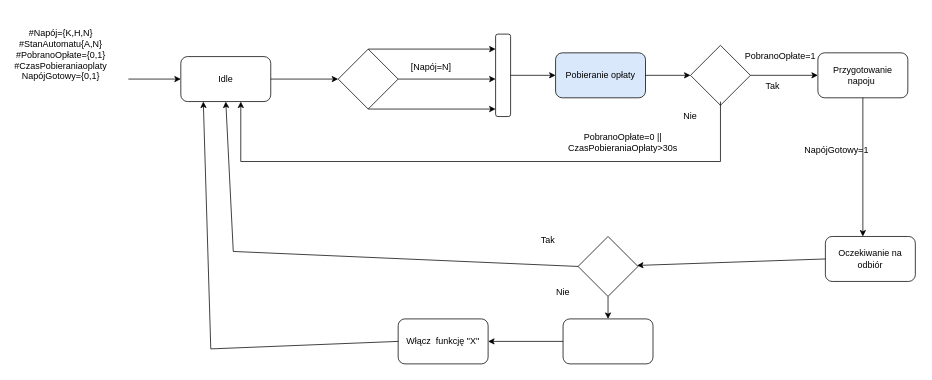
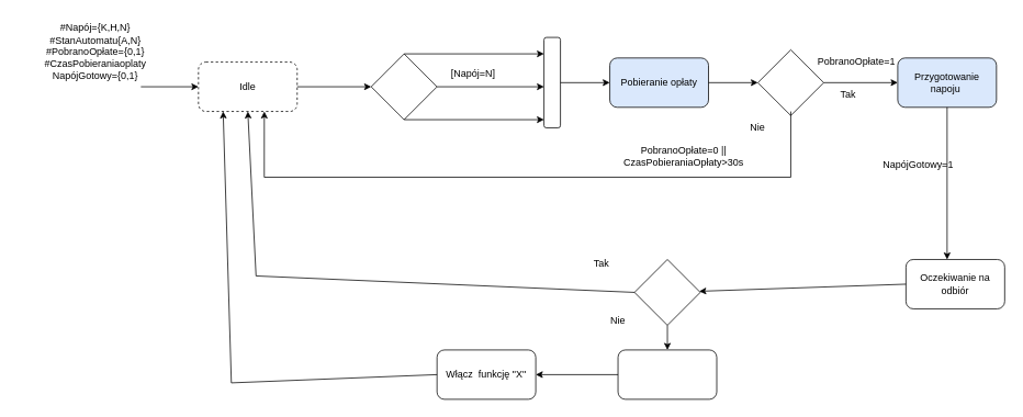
  <mxCell id="0" />
  <mxCell id="1" parent="0" />
- <mxCell id="2" value="Idle" style="rounded=1;whiteSpace=wrap;html=1;" vertex="1" parent="1"><mxGeometry x="240" y="75" width="120" height="60" as="geometry" /></mxCell>
+ <mxCell id="2" value="Idle" style="rounded=1;whiteSpace=wrap;html=1;dashed=1;" vertex="1" parent="1"><mxGeometry x="240" y="75" width="120" height="60" as="geometry" /></mxCell>
  <mxCell id="3" value="" style="endArrow=classic;html=1;rounded=0;entryX=0;entryY=0.5;entryDx=0;entryDy=0;" edge="1" parent="1" target="2"><mxGeometry width="50" height="50" relative="1" as="geometry"><mxPoint x="170" y="105" as="sourcePoint" /><mxPoint x="220" y="55" as="targetPoint" /></mxGeometry></mxCell>
  <mxCell id="4" value="" style="endArrow=classic;html=1;rounded=0;exitX=1;exitY=0.5;exitDx=0;exitDy=0;entryX=0;entryY=0.5;entryDx=0;entryDy=0;" edge="1" parent="1" source="2"><mxGeometry width="50" height="50" relative="1" as="geometry"><mxPoint x="410" y="215" as="sourcePoint" /><mxPoint x="450" y="105" as="targetPoint" /></mxGeometry></mxCell>
  <mxCell id="5" value="" style="rhombus;whiteSpace=wrap;html=1;" vertex="1" parent="1"><mxGeometry x="450" y="65" width="80" height="80" as="geometry" /></mxCell>
  <mxCell id="6" value="" style="endArrow=classic;html=1;rounded=0;exitX=1;exitY=0.5;exitDx=0;exitDy=0;" edge="1" parent="1" source="5"><mxGeometry width="50" height="50" relative="1" as="geometry"><mxPoint x="610" y="105" as="sourcePoint" /><mxPoint x="660" y="105" as="targetPoint" /></mxGeometry></mxCell>
  <mxCell id="7" value="[Napój=N]" style="text;html=1;strokeColor=none;fillColor=none;align=center;verticalAlign=middle;whiteSpace=wrap;rounded=0;" vertex="1" parent="1"><mxGeometry x="544" y="75" width="60" height="30" as="geometry" /></mxCell>
- <mxCell id="8" value="#Napój={K,H,N}&lt;br&gt;#StanAutomatu{A,N}&lt;br&gt;#PobranoOpłate={0,1}&lt;br&gt;#CzasPobieraniaoplaty&lt;br&gt;NapójGotowy={0,1}&lt;br&gt;&lt;br&gt;" style="text;html=1;strokeColor=none;fillColor=none;align=center;verticalAlign=middle;whiteSpace=wrap;rounded=0;" vertex="1" parent="1"><mxGeometry x="20" y="20" width="120" height="120" as="geometry" /></mxCell>
+ <mxCell id="8" value="#Napój={K,H,N}&lt;br&gt;#StanAutomatu{A,N}&lt;br&gt;#PobranoOpłate={0,1}&lt;br&gt;#CzasPobieraniaoplaty&lt;br&gt;NapójGotowy={0,1}&lt;br&gt;&lt;br&gt;" style="text;html=1;strokeColor=none;fillColor=none;align=center;verticalAlign=middle;whiteSpace=wrap;rounded=0;" vertex="1" parent="1"><mxGeometry x="55" y="10" width="120" height="120" as="geometry" /></mxCell>
  <mxCell id="9" value="Pobieranie opłaty" style="rounded=1;whiteSpace=wrap;html=1;fillColor=#dae8fc;" vertex="1" parent="1"><mxGeometry x="740" y="70" width="120" height="60" as="geometry" /></mxCell>
  <mxCell id="10" value="" style="endArrow=classic;html=1;rounded=0;" edge="1" parent="1"><mxGeometry width="50" height="50" relative="1" as="geometry"><mxPoint x="490" y="65" as="sourcePoint" /><mxPoint x="660" y="65" as="targetPoint" /></mxGeometry></mxCell>
  <mxCell id="11" value="" style="endArrow=classic;html=1;rounded=0;" edge="1" parent="1"><mxGeometry width="50" height="50" relative="1" as="geometry"><mxPoint x="490" y="145" as="sourcePoint" /><mxPoint x="660" y="145" as="targetPoint" /></mxGeometry></mxCell>
  <mxCell id="12" value="" style="rounded=1;whiteSpace=wrap;html=1;" vertex="1" parent="1"><mxGeometry x="660" y="45" width="20" height="110" as="geometry" /></mxCell>
  <mxCell id="13" value="" style="endArrow=classic;html=1;rounded=0;exitX=1;exitY=0.5;exitDx=0;exitDy=0;" edge="1" parent="1" source="12"><mxGeometry width="50" height="50" relative="1" as="geometry"><mxPoint x="690" y="105" as="sourcePoint" /><mxPoint x="740" y="100" as="targetPoint" /></mxGeometry></mxCell>
  <mxCell id="14" value="" style="endArrow=classic;html=1;rounded=0;exitX=1;exitY=0.5;exitDx=0;exitDy=0;" edge="1" parent="1" source="9"><mxGeometry width="50" height="50" relative="1" as="geometry"><mxPoint x="870" y="105" as="sourcePoint" /><mxPoint x="920" y="100" as="targetPoint" /></mxGeometry></mxCell>
  <mxCell id="15" value="" style="rhombus;whiteSpace=wrap;html=1;" vertex="1" parent="1"><mxGeometry x="920" y="60" width="80" height="80" as="geometry" /></mxCell>
  <mxCell id="16" value="" style="endArrow=classic;html=1;rounded=0;entryX=0.667;entryY=1;entryDx=0;entryDy=0;entryPerimeter=0;" edge="1" parent="1" target="2"><mxGeometry width="50" height="50" relative="1" as="geometry"><mxPoint x="960" y="135" as="sourcePoint" /><mxPoint x="268" y="215" as="targetPoint" /><Array as="points"><mxPoint x="960" y="215" /><mxPoint x="320" y="215" /></Array></mxGeometry></mxCell>
  <mxCell id="17" value="PobranoOpłate=0 || CzasPobieraniaOpłaty&amp;gt;30s" style="text;html=1;strokeColor=none;fillColor=none;align=center;verticalAlign=middle;whiteSpace=wrap;rounded=0;" vertex="1" parent="1"><mxGeometry x="800" y="175" width="60" height="30" as="geometry" /></mxCell>
  <mxCell id="18" value="" style="endArrow=classic;html=1;rounded=0;exitX=1;exitY=0.5;exitDx=0;exitDy=0;" edge="1" parent="1" source="15"><mxGeometry width="50" height="50" relative="1" as="geometry"><mxPoint x="1240" y="125" as="sourcePoint" /><mxPoint x="1090" y="100" as="targetPoint" /></mxGeometry></mxCell>
  <mxCell id="19" value="PobranoOpłate=1" style="text;html=1;strokeColor=none;fillColor=none;align=center;verticalAlign=middle;whiteSpace=wrap;rounded=0;" vertex="1" parent="1"><mxGeometry x="1010" y="60" width="60" height="30" as="geometry" /></mxCell>
- <mxCell id="20" value="Przygotowanie napoju&amp;nbsp;" style="rounded=1;whiteSpace=wrap;html=1;" vertex="1" parent="1"><mxGeometry x="1090" y="70" width="120" height="60" as="geometry" /></mxCell>
+ <mxCell id="20" value="Przygotowanie napoju&amp;nbsp;" style="rounded=1;whiteSpace=wrap;html=1;fillColor=#dae8fc;" vertex="1" parent="1"><mxGeometry x="1090" y="70" width="120" height="60" as="geometry" /></mxCell>
  <mxCell id="21" value="" style="endArrow=classic;html=1;rounded=0;exitX=0.5;exitY=1;exitDx=0;exitDy=0;" edge="1" parent="1" source="20"><mxGeometry width="50" height="50" relative="1" as="geometry"><mxPoint x="1150" y="325" as="sourcePoint" /><mxPoint x="1150" y="315" as="targetPoint" /></mxGeometry></mxCell>
  <mxCell id="22" value="NapójGotowy=1" style="text;html=1;strokeColor=none;fillColor=none;align=center;verticalAlign=middle;whiteSpace=wrap;rounded=0;" vertex="1" parent="1"><mxGeometry x="1085" y="185" width="60" height="30" as="geometry" /></mxCell>
  <mxCell id="23" value="Oczekiwanie na odbiór" style="rounded=1;whiteSpace=wrap;html=1;" vertex="1" parent="1"><mxGeometry x="1100" y="315" width="120" height="60" as="geometry" /></mxCell>
  <mxCell id="24" value="" style="rhombus;whiteSpace=wrap;html=1;" vertex="1" parent="1"><mxGeometry x="770" y="315" width="80" height="80" as="geometry" /></mxCell>
  <mxCell id="25" value="" style="endArrow=classic;html=1;rounded=0;exitX=0;exitY=0.5;exitDx=0;exitDy=0;" edge="1" parent="1" source="23" target="24"><mxGeometry width="50" height="50" relative="1" as="geometry"><mxPoint x="970" y="485" as="sourcePoint" /><mxPoint x="1020" y="435" as="targetPoint" /></mxGeometry></mxCell>
  <mxCell id="26" value="" style="rounded=1;whiteSpace=wrap;html=1;" vertex="1" parent="1"><mxGeometry x="750" y="425" width="120" height="60" as="geometry" /></mxCell>
  <mxCell id="27" value="Włącz&amp;nbsp; funkcję &quot;X&quot;" style="rounded=1;whiteSpace=wrap;html=1;" vertex="1" parent="1"><mxGeometry x="530" y="425" width="120" height="60" as="geometry" /></mxCell>
  <mxCell id="28" value="" style="endArrow=classic;html=1;rounded=0;" edge="1" parent="1" target="26"><mxGeometry width="50" height="50" relative="1" as="geometry"><mxPoint x="810" y="395" as="sourcePoint" /><mxPoint x="860" y="345" as="targetPoint" /></mxGeometry></mxCell>
  <mxCell id="29" value="" style="endArrow=classic;html=1;rounded=0;exitX=0;exitY=0.5;exitDx=0;exitDy=0;entryX=1;entryY=0.5;entryDx=0;entryDy=0;" edge="1" parent="1" source="26" target="27"><mxGeometry width="50" height="50" relative="1" as="geometry"><mxPoint x="630" y="385" as="sourcePoint" /><mxPoint x="680" y="335" as="targetPoint" /></mxGeometry></mxCell>
  <mxCell id="30" value="" style="endArrow=classic;html=1;rounded=0;entryX=0.5;entryY=1;entryDx=0;entryDy=0;" edge="1" parent="1" target="2"><mxGeometry width="50" height="50" relative="1" as="geometry"><mxPoint x="770" y="355" as="sourcePoint" /><mxPoint x="313" y="145" as="targetPoint" /><Array as="points"><mxPoint x="310" y="335" /></Array></mxGeometry></mxCell>
  <mxCell id="31" value="" style="endArrow=classic;html=1;rounded=0;entryX=0.25;entryY=1;entryDx=0;entryDy=0;exitX=0;exitY=0.5;exitDx=0;exitDy=0;" edge="1" parent="1" source="27" target="2"><mxGeometry width="50" height="50" relative="1" as="geometry"><mxPoint x="430" y="455" as="sourcePoint" /><mxPoint x="480" y="405" as="targetPoint" /><Array as="points"><mxPoint x="280" y="465" /></Array></mxGeometry></mxCell>
  <mxCell id="32" value="Tak" style="text;html=1;strokeColor=none;fillColor=none;align=center;verticalAlign=middle;whiteSpace=wrap;rounded=0;" vertex="1" parent="1"><mxGeometry x="700" y="305" width="60" height="30" as="geometry" /></mxCell>
  <mxCell id="33" value="Nie" style="text;html=1;strokeColor=none;fillColor=none;align=center;verticalAlign=middle;whiteSpace=wrap;rounded=0;" vertex="1" parent="1"><mxGeometry x="720" y="375" width="60" height="30" as="geometry" /></mxCell>
  <mxCell id="34" value="Tak" style="text;html=1;strokeColor=none;fillColor=none;align=center;verticalAlign=middle;whiteSpace=wrap;rounded=0;" vertex="1" parent="1"><mxGeometry x="1000" y="100" width="60" height="30" as="geometry" /></mxCell>
  <mxCell id="35" value="Nie" style="text;html=1;strokeColor=none;fillColor=none;align=center;verticalAlign=middle;whiteSpace=wrap;rounded=0;" vertex="1" parent="1"><mxGeometry x="890" y="140" width="60" height="30" as="geometry" /></mxCell>
